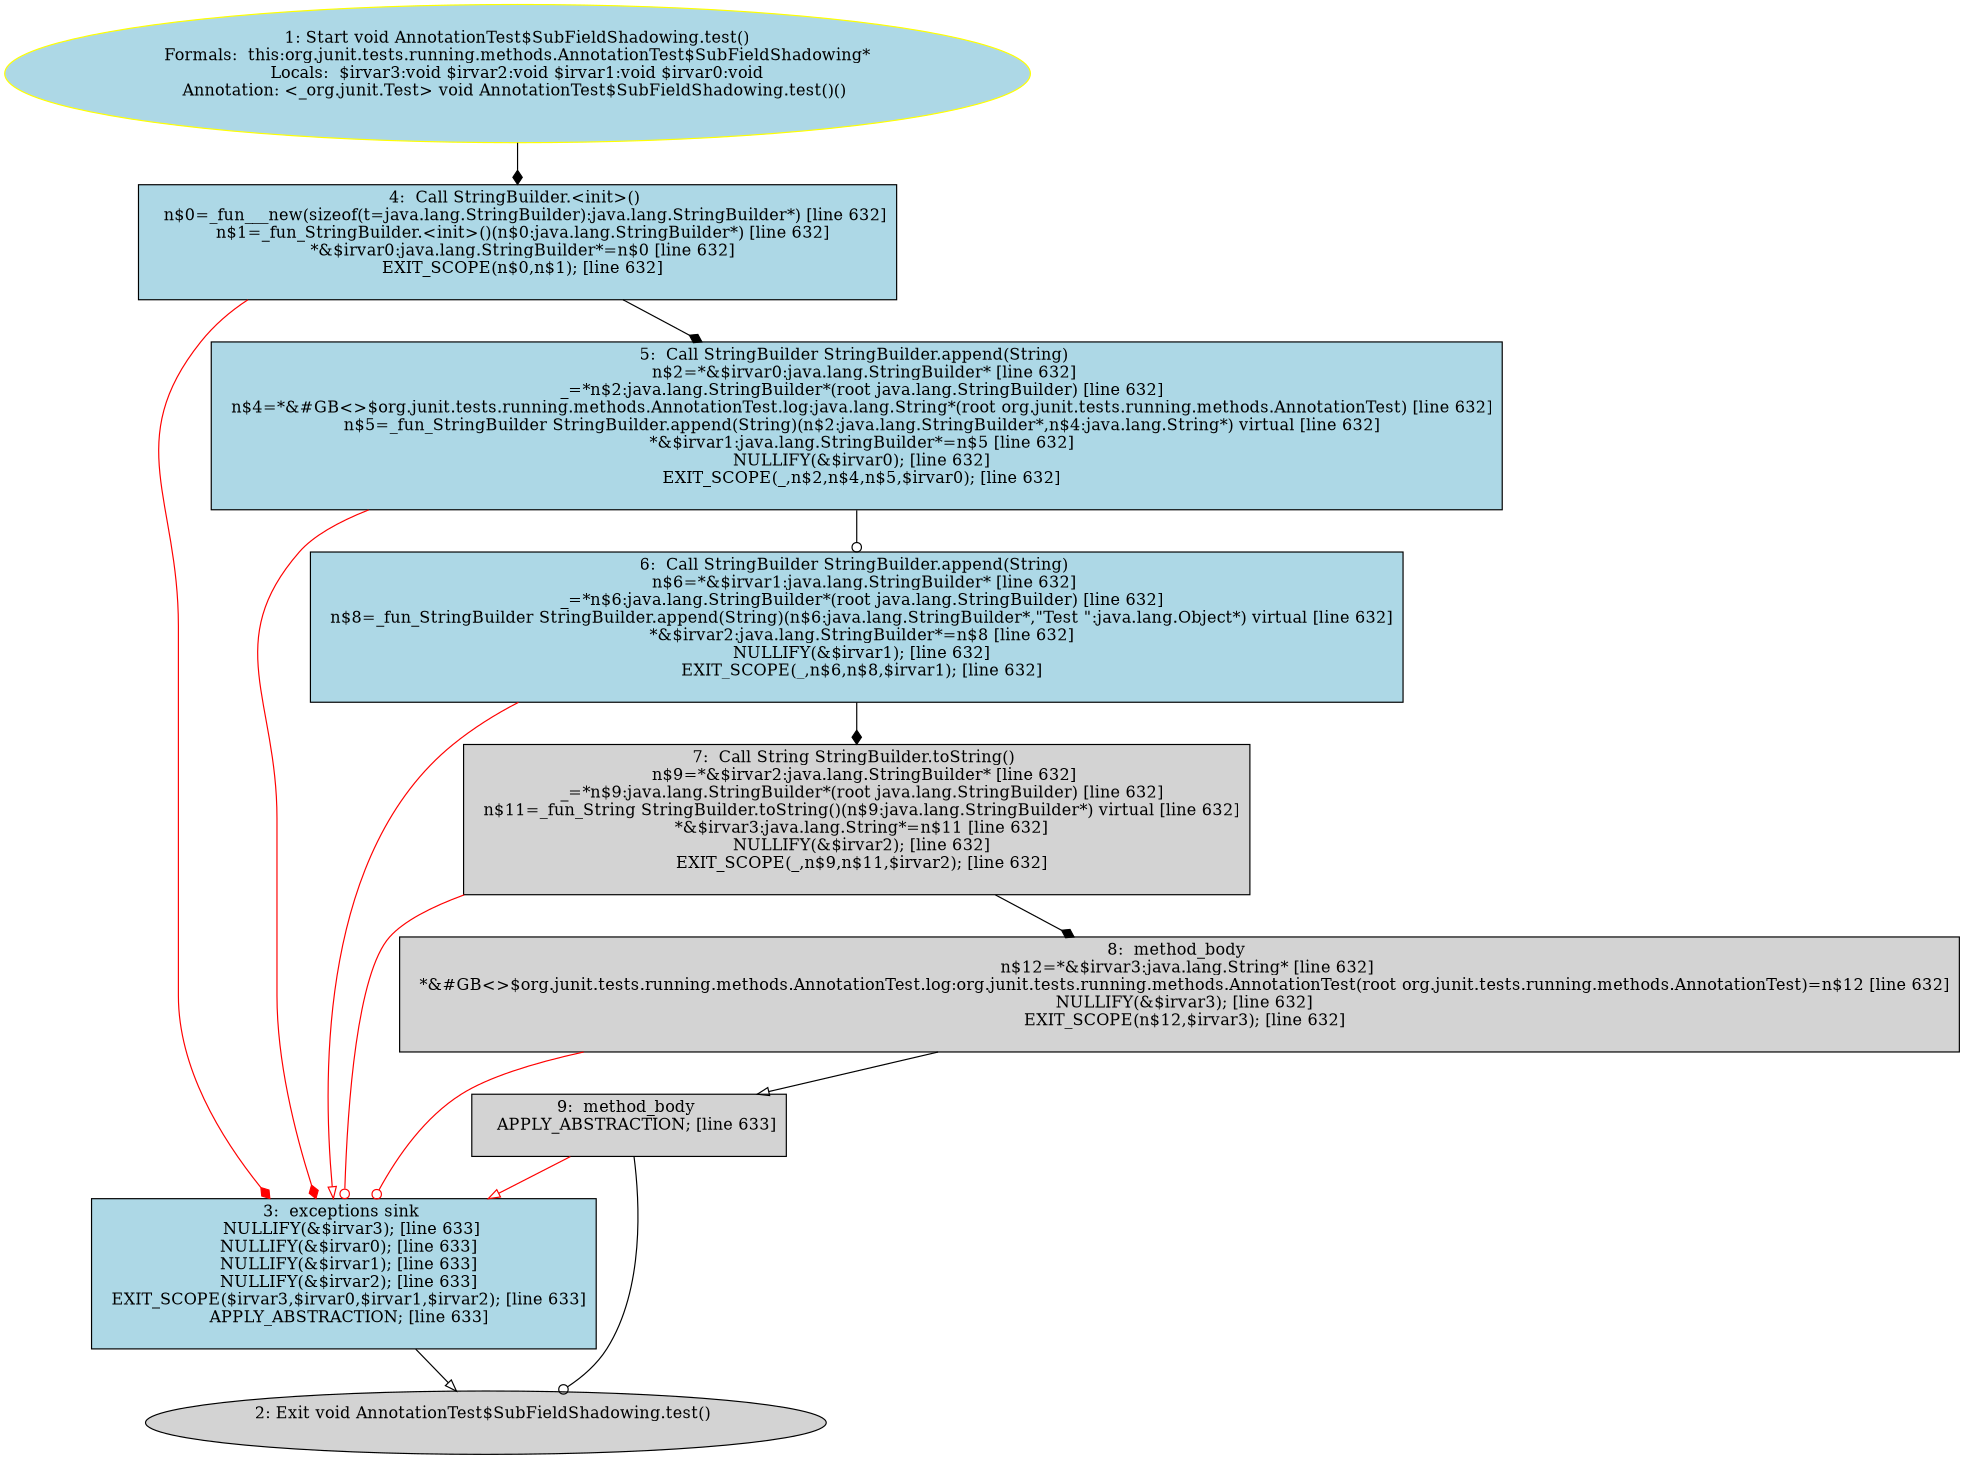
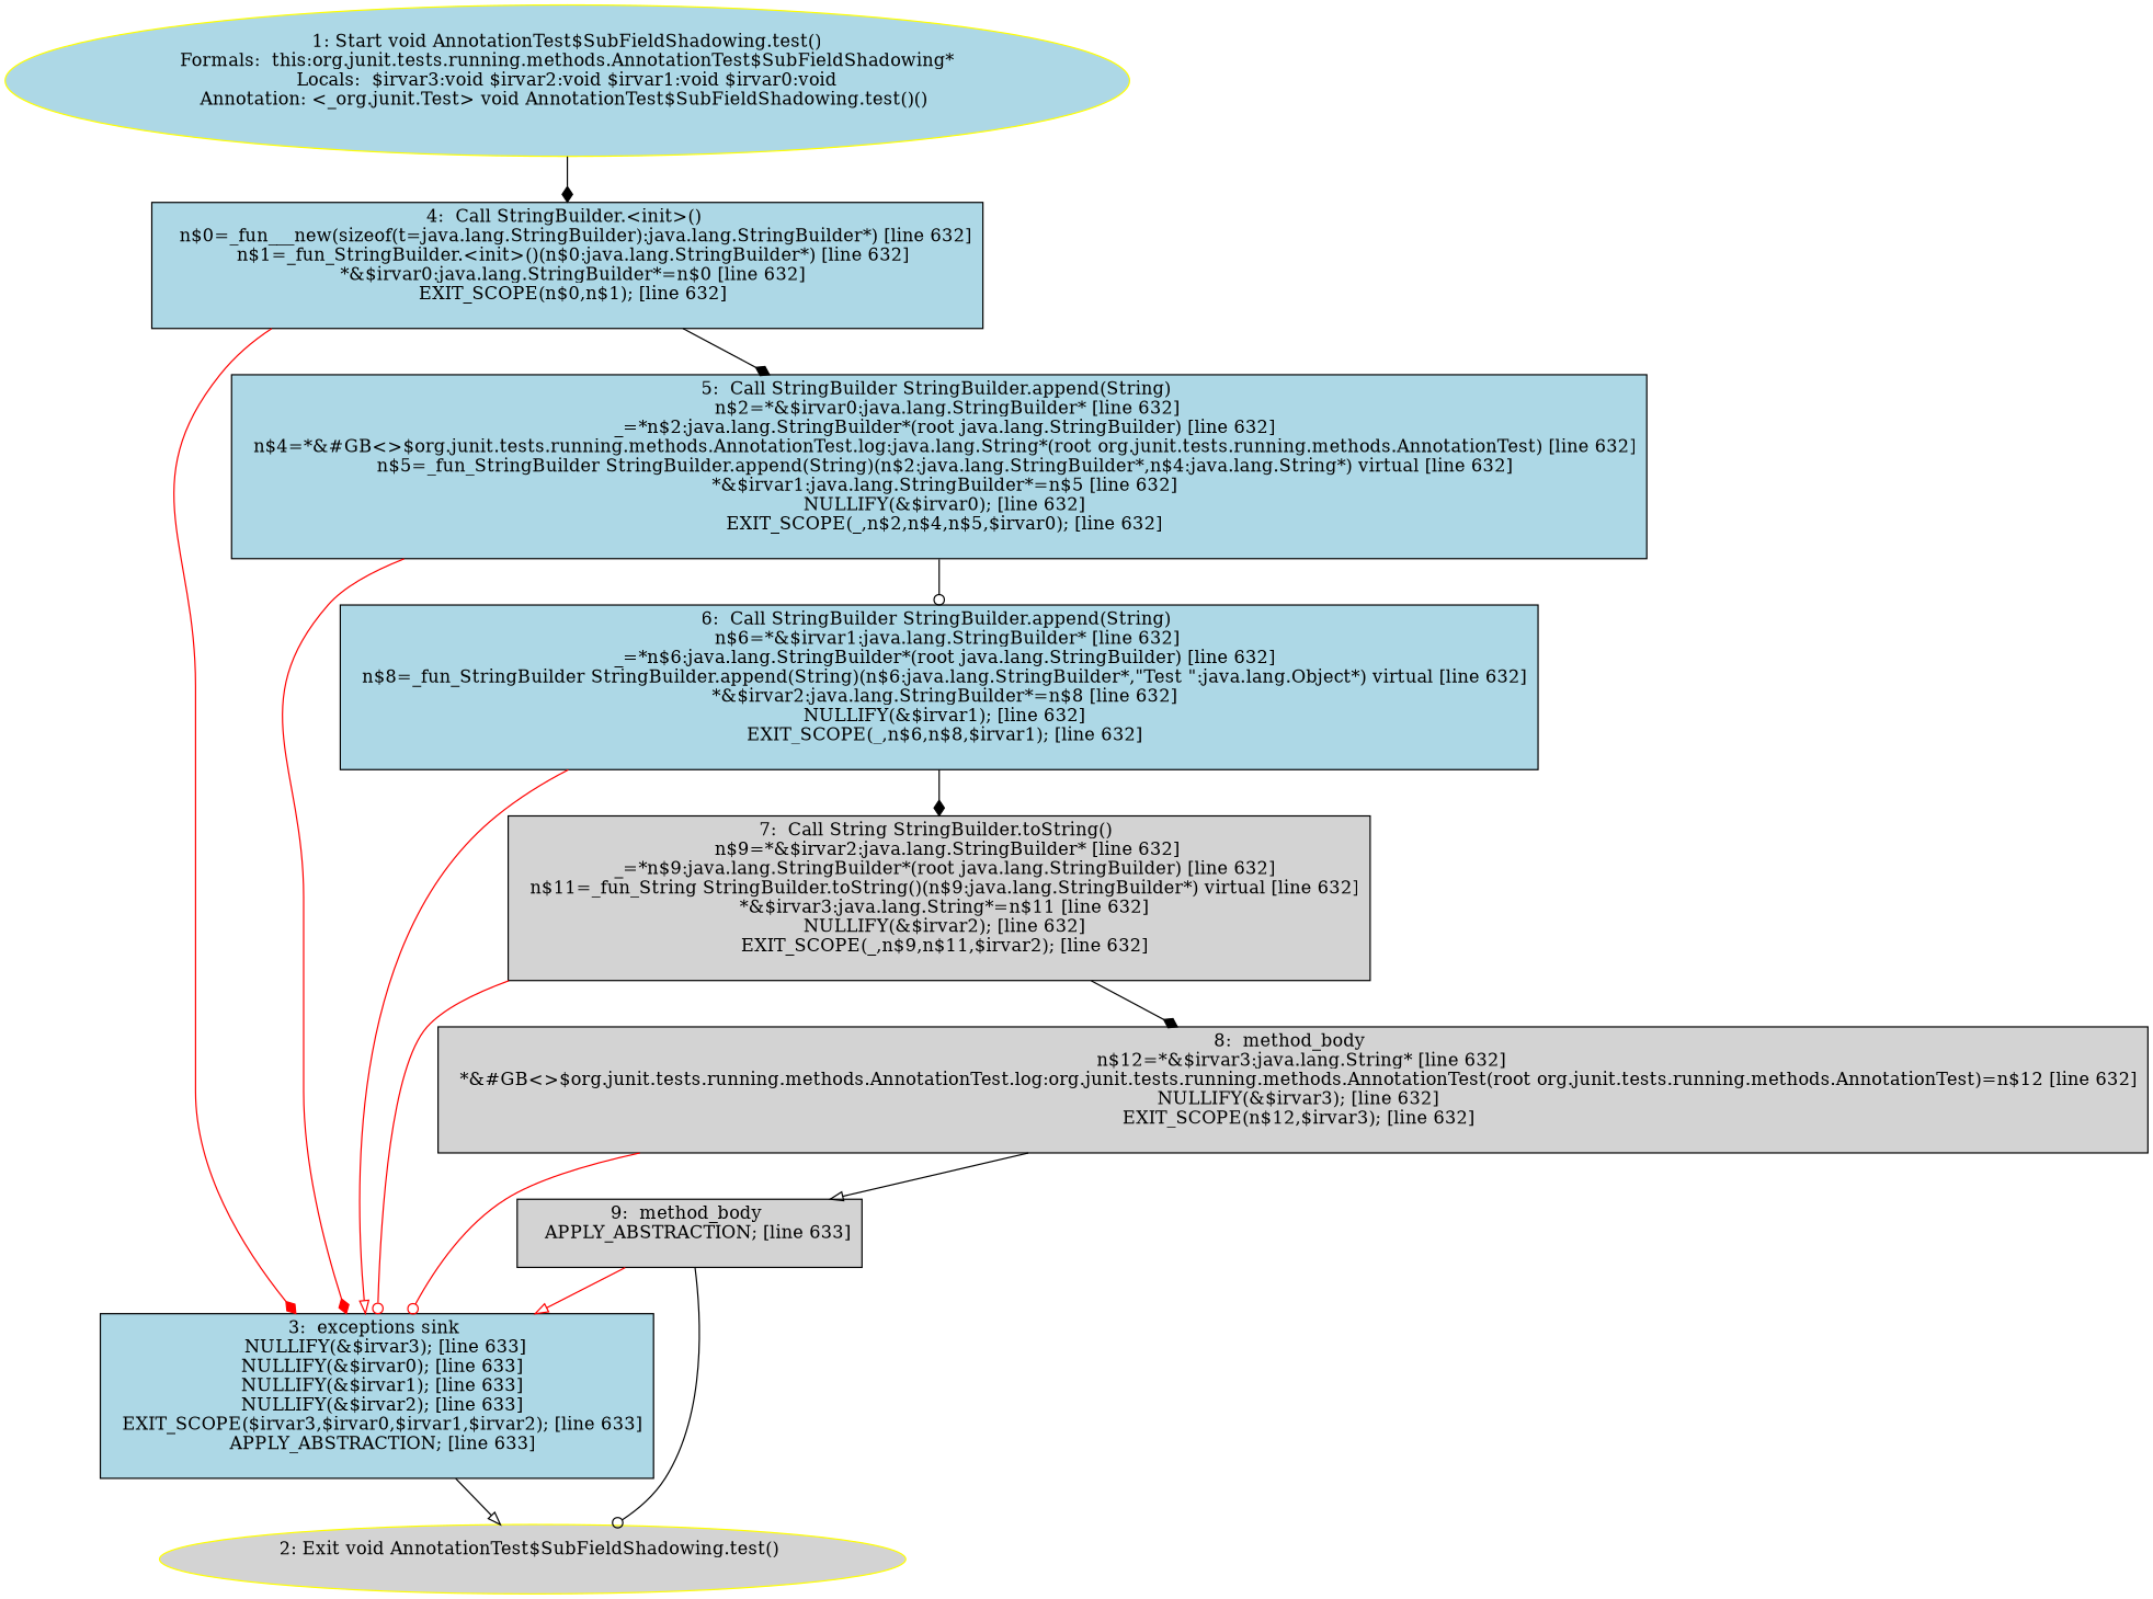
  digraph {
    node [style=filled fillcolor=lightblue shape=box]
    edge [arrowhead=diamond]
    n1 [color=yellow label="1: Start void AnnotationTest$SubFieldShadowing.test()\nFormals:  this:org.junit.tests.running.methods.AnnotationTest$SubFieldShadowing*\nLocals:  $irvar3:void $irvar2:void $irvar1:void $irvar0:void\nAnnotation: <_org.junit.Test> void AnnotationTest$SubFieldShadowing.test()() \n  " shape=""]
    n2 [label="4:  Call StringBuilder.<init>() \n   n$0=_fun___new(sizeof(t=java.lang.StringBuilder):java.lang.StringBuilder*) [line 632]\n  n$1=_fun_StringBuilder.<init>()(n$0:java.lang.StringBuilder*) [line 632]\n  *&$irvar0:java.lang.StringBuilder*=n$0 [line 632]\n  EXIT_SCOPE(n$0,n$1); [line 632]\n "]
    n3 [label="3:  exceptions sink \n   NULLIFY(&$irvar3); [line 633]\n  NULLIFY(&$irvar0); [line 633]\n  NULLIFY(&$irvar1); [line 633]\n  NULLIFY(&$irvar2); [line 633]\n  EXIT_SCOPE($irvar3,$irvar0,$irvar1,$irvar2); [line 633]\n  APPLY_ABSTRACTION; [line 633]\n "]
    n4 [label="5:  Call StringBuilder StringBuilder.append(String) \n   n$2=*&$irvar0:java.lang.StringBuilder* [line 632]\n  _=*n$2:java.lang.StringBuilder*(root java.lang.StringBuilder) [line 632]\n  n$4=*&#GB<>$org.junit.tests.running.methods.AnnotationTest.log:java.lang.String*(root org.junit.tests.running.methods.AnnotationTest) [line 632]\n  n$5=_fun_StringBuilder StringBuilder.append(String)(n$2:java.lang.StringBuilder*,n$4:java.lang.String*) virtual [line 632]\n  *&$irvar1:java.lang.StringBuilder*=n$5 [line 632]\n  NULLIFY(&$irvar0); [line 632]\n  EXIT_SCOPE(_,n$2,n$4,n$5,$irvar0); [line 632]\n "]
-   n5 [color=black label="2: Exit void AnnotationTest$SubFieldShadowing.test() \n  " fillcolor=lightgrey shape=""]
+   n5 [color=yellow label="2: Exit void AnnotationTest$SubFieldShadowing.test() \n  " fillcolor=lightgrey shape=""]
    n6 [label="6:  Call StringBuilder StringBuilder.append(String) \n   n$6=*&$irvar1:java.lang.StringBuilder* [line 632]\n  _=*n$6:java.lang.StringBuilder*(root java.lang.StringBuilder) [line 632]\n  n$8=_fun_StringBuilder StringBuilder.append(String)(n$6:java.lang.StringBuilder*,\"Test \":java.lang.Object*) virtual [line 632]\n  *&$irvar2:java.lang.StringBuilder*=n$8 [line 632]\n  NULLIFY(&$irvar1); [line 632]\n  EXIT_SCOPE(_,n$6,n$8,$irvar1); [line 632]\n "]
    n7 [label="7:  Call String StringBuilder.toString() \n   n$9=*&$irvar2:java.lang.StringBuilder* [line 632]\n  _=*n$9:java.lang.StringBuilder*(root java.lang.StringBuilder) [line 632]\n  n$11=_fun_String StringBuilder.toString()(n$9:java.lang.StringBuilder*) virtual [line 632]\n  *&$irvar3:java.lang.String*=n$11 [line 632]\n  NULLIFY(&$irvar2); [line 632]\n  EXIT_SCOPE(_,n$9,n$11,$irvar2); [line 632]\n " fillcolor=lightgrey]
    n8 [label="8:  method_body \n   n$12=*&$irvar3:java.lang.String* [line 632]\n  *&#GB<>$org.junit.tests.running.methods.AnnotationTest.log:org.junit.tests.running.methods.AnnotationTest(root org.junit.tests.running.methods.AnnotationTest)=n$12 [line 632]\n  NULLIFY(&$irvar3); [line 632]\n  EXIT_SCOPE(n$12,$irvar3); [line 632]\n " fillcolor=lightgrey]
    n9 [label="9:  method_body \n   APPLY_ABSTRACTION; [line 633]\n " fillcolor=lightgrey]
    n1 -> n2
    n2 -> n3 [color=red]
    n2 -> n4
    n3 -> n5 [arrowhead=onormal]
    n4 -> n3 [color=red]
    n4 -> n6 [arrowhead=odot]
    n6 -> n3 [color=red arrowhead=onormal]
    n6 -> n7
    n7 -> n3 [color=red arrowhead=odot]
    n7 -> n8
    n8 -> n3 [color=red arrowhead=odot]
    n8 -> n9 [arrowhead=onormal]
    n9 -> n3 [color=red arrowhead=onormal]
    n9 -> n5 [arrowhead=odot]
  }
